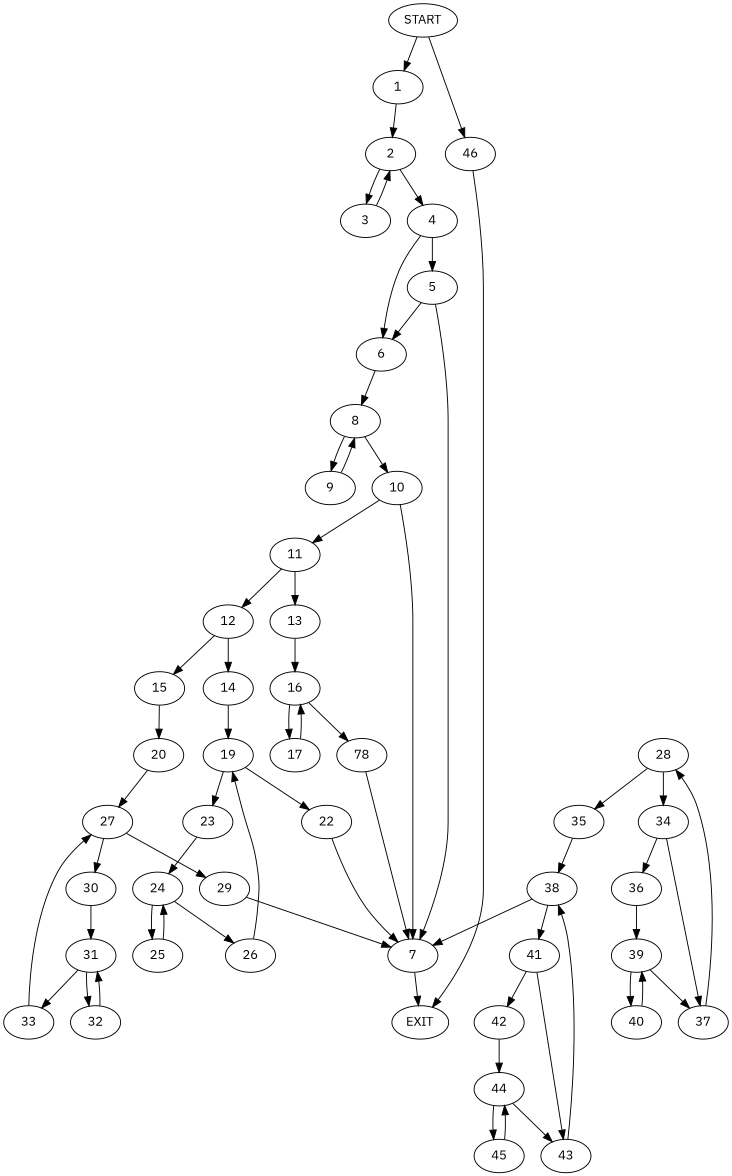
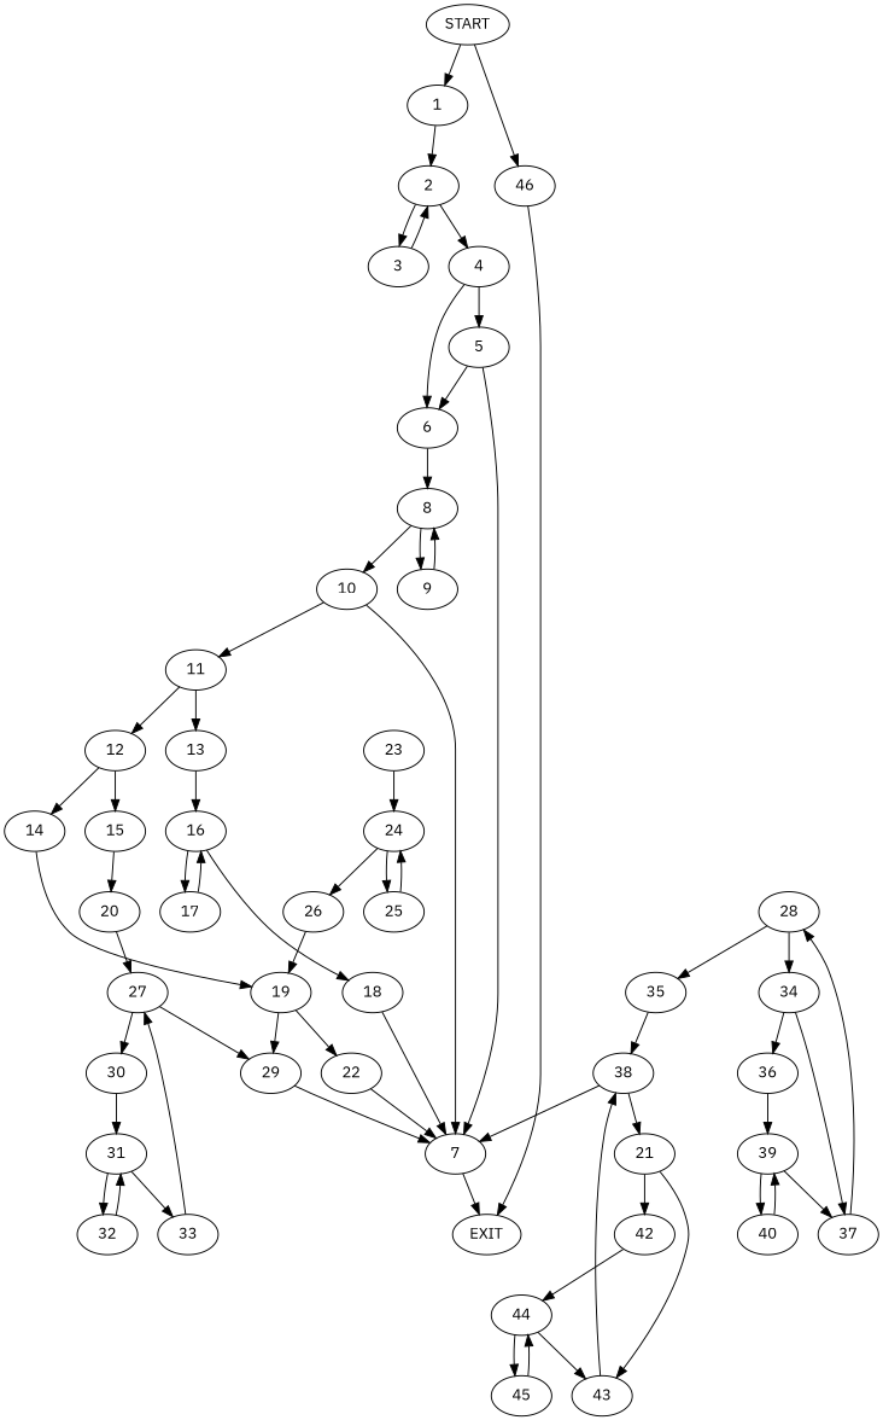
  digraph {
    fontname="IBM Plex Sans"
    node [fontname="IBM Plex Sans"]
    edge [fontname="IBM Plex Sans"]
    n1 [label=START]
    1
    46
    2
    n5 [label=EXIT]
    3
    4
    5
    6
    7
    8
    9
    10
    11
    12
    13
    14
    15
    16
    19
    20
    17
-   18 [label=78]
+   18
    22
    23
    27
    24
    29
    30
    28
    34
    35
    25
    26
    31
    36
    37
    38
    32
    33
    39
-   41
+   41 [label=21]
    40
    42
    43
    44
    45
    n1 -> 1
    n1 -> 46
    1 -> 2
    46 -> n5
    2 -> 3
    2 -> 4
    3 -> 2
    4 -> 5
    4 -> 6
    5 -> 6
    5 -> 7
    6 -> 8
    7 -> n5
    8 -> 9
    8 -> 10
    9 -> 8
    10 -> 7
    10 -> 11
    11 -> 12
    11 -> 13
    12 -> 14
    12 -> 15
    13 -> 16
    14 -> 19
    15 -> 20
    16 -> 17
    16 -> 18
    19 -> 22
-   19 -> 23
+   19 -> 29
    20 -> 27
    17 -> 16
    18 -> 7
    22 -> 7
    23 -> 24
    27 -> 29
    27 -> 30
    24 -> 25
    24 -> 26
    29 -> 7
    30 -> 31
    28 -> 34
    28 -> 35
    34 -> 36
    34 -> 37
    35 -> 38
    25 -> 24
    26 -> 19
    31 -> 32
    31 -> 33
    36 -> 39
    37 -> 28
    38 -> 7
    38 -> 41
    32 -> 31
    33 -> 27
    39 -> 37
    39 -> 40
    41 -> 42
    41 -> 43
    40 -> 39
    42 -> 44
    43 -> 38
    44 -> 43
    44 -> 45
    45 -> 44
  }
